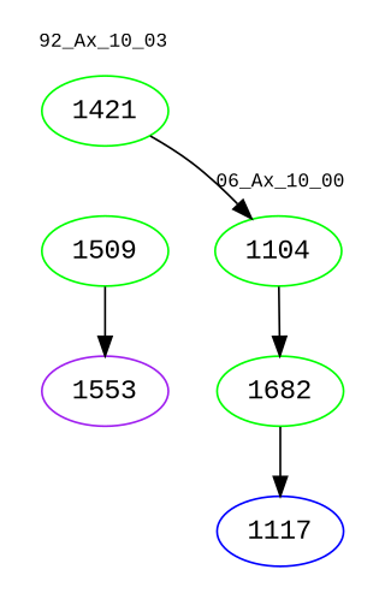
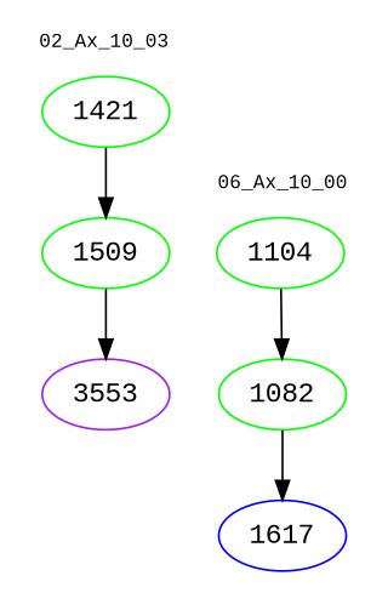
  digraph {
    fontname="Liberation Mono"
    node [color=green fontname="Liberation Mono"]
    edge [color=black fontname="Liberation Mono"]
    n1 [label=1421]
    n2 [label=1509]
-   n3 [color=purple label=1553]
+   n3 [color=purple label=3553]
    n4 [label=1104]
-   n5 [label=1682]
-   n6 [color=blue label=1117]
+   n5 [label=1082]
+   n6 [color=blue label=1617]
    subgraph cluster_1 {
      color=white
      fontsize=10
-     label="92_Ax_10_03"
+     label="02_Ax_10_03"
      n1
      n2
      n3
    }
    subgraph cluster_2 {
      color=white
      fontsize=10
      label="06_Ax_10_00"
      n4
      n5
      n6
    }
-   n1 -> n4
+   n1 -> n2
    n2 -> n3
    n4 -> n5
    n5 -> n6
  }
